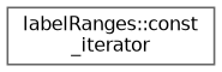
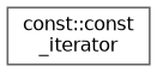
  digraph {
    rankdir=LR
    fontname="DejaVu Sans"
-   n1 [color=grey40 fillcolor=white fontname="DejaVu Sans" fontsize=10 height=0.2 label="labelRanges::const\l_iterator" shape=box style=filled width=0.4]
+   n1 [color=grey40 fillcolor=white fontname="DejaVu Sans" fontsize=10 height=0.2 label="const::const\l_iterator" shape=box style=filled width=0.4]
  }
